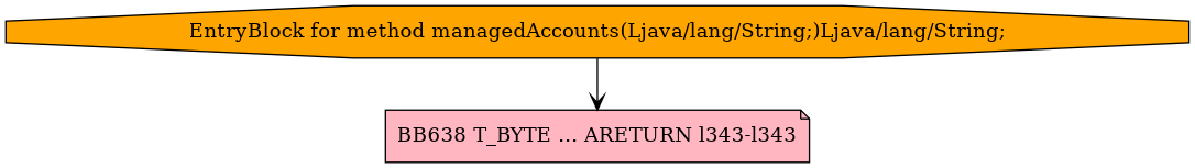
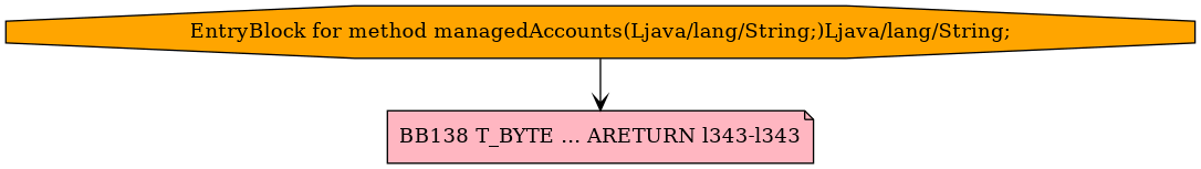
  digraph {
    node [style=filled]
-   n1 [label="BB638 T_BYTE ... ARETURN l343-l343" fillcolor=lightpink shape=note]
+   n1 [label="BB138 T_BYTE ... ARETURN l343-l343" fillcolor=lightpink shape=note]
    n2 [label="EntryBlock for method managedAccounts(Ljava/lang/String;)Ljava/lang/String;" fillcolor=orange shape=octagon]
    n2 -> n1 [arrowhead=vee]
  }
